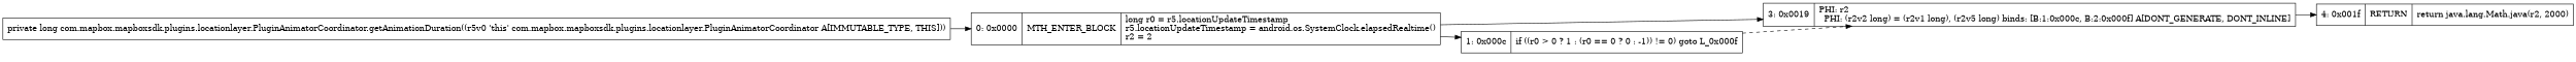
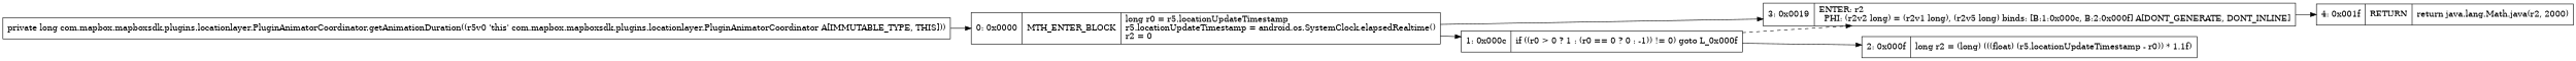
  digraph {
    fontname="DejaVu Serif"
    rankdir=LR
    node [fontname="DejaVu Serif" shape=record]
    edge [fontname="DejaVu Serif"]
-   n1 [label="{0\:\ 0x0000|MTH_ENTER_BLOCK\l|long r0 = r5.locationUpdateTimestamp\lr5.locationUpdateTimestamp = android.os.SystemClock.elapsedRealtime()\lr2 = 2\l}"]
+   n1 [label="{0\:\ 0x0000|MTH_ENTER_BLOCK\l|long r0 = r5.locationUpdateTimestamp\lr5.locationUpdateTimestamp = android.os.SystemClock.elapsedRealtime()\lr2 = 0\l}"]
    n2 [label="{1\:\ 0x000c|if ((r0 \> 0 ? 1 : (r0 == 0 ? 0 : \-1)) != 0) goto L_0x000f\l}"]
-   n3 [label="{3\:\ 0x0019|PHI: r2 \l  PHI: (r2v2 long) = (r2v1 long), (r2v5 long) binds: [B:1:0x000c, B:2:0x000f] A[DONT_GENERATE, DONT_INLINE]\l}"]
+   n3 [label="{3\:\ 0x0019|ENTER: r2 \l  PHI: (r2v2 long) = (r2v1 long), (r2v5 long) binds: [B:1:0x000c, B:2:0x000f] A[DONT_GENERATE, DONT_INLINE]\l}"]
+   n4 [label="{2\:\ 0x000f|long r2 = (long) (((float) (r5.locationUpdateTimestamp \- r0)) * 1.1f)\l}"]
    n5 [label="{4\:\ 0x001f|RETURN\l|return java.lang.Math.java(r2, 2000)\l}"]
    n6 [label="{private long com.mapbox.mapboxsdk.plugins.locationlayer.PluginAnimatorCoordinator.getAnimationDuration((r5v0 'this' com.mapbox.mapboxsdk.plugins.locationlayer.PluginAnimatorCoordinator A[IMMUTABLE_TYPE, THIS])) }"]
    n1 -> n2
    n1 -> n3
    n2 -> n3 [style=dashed]
+   n2 -> n4
    n3 -> n5
    n6 -> n1
  }
